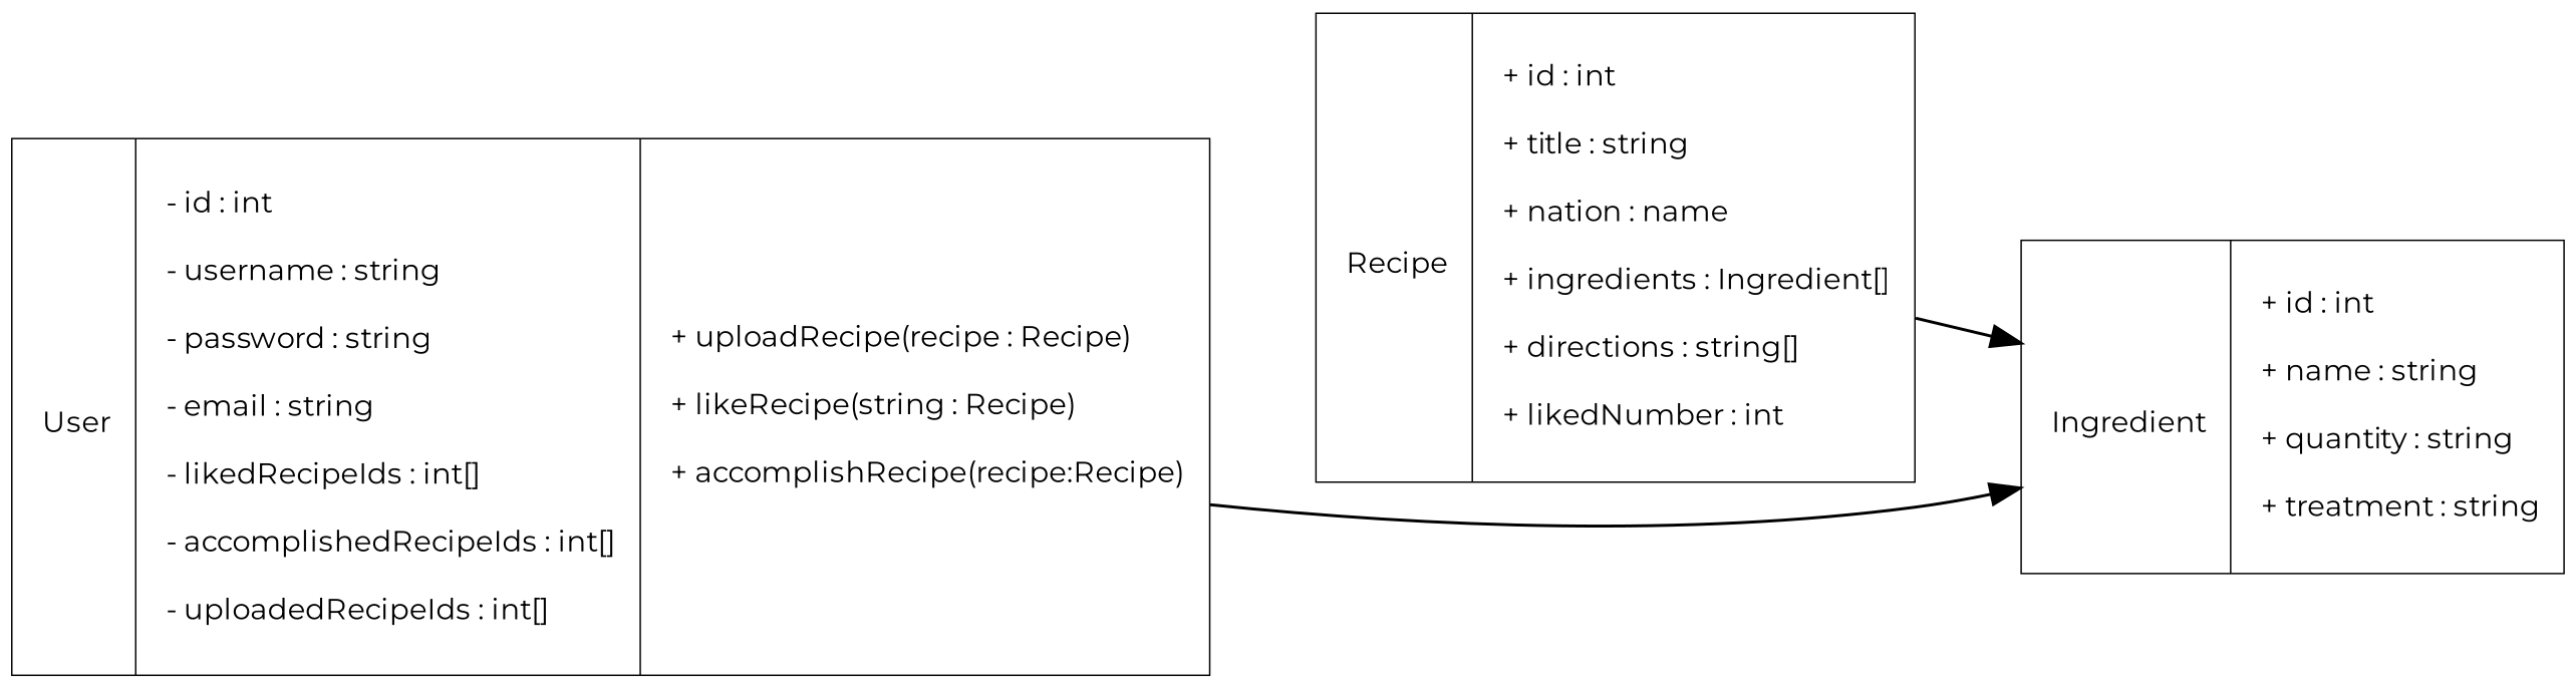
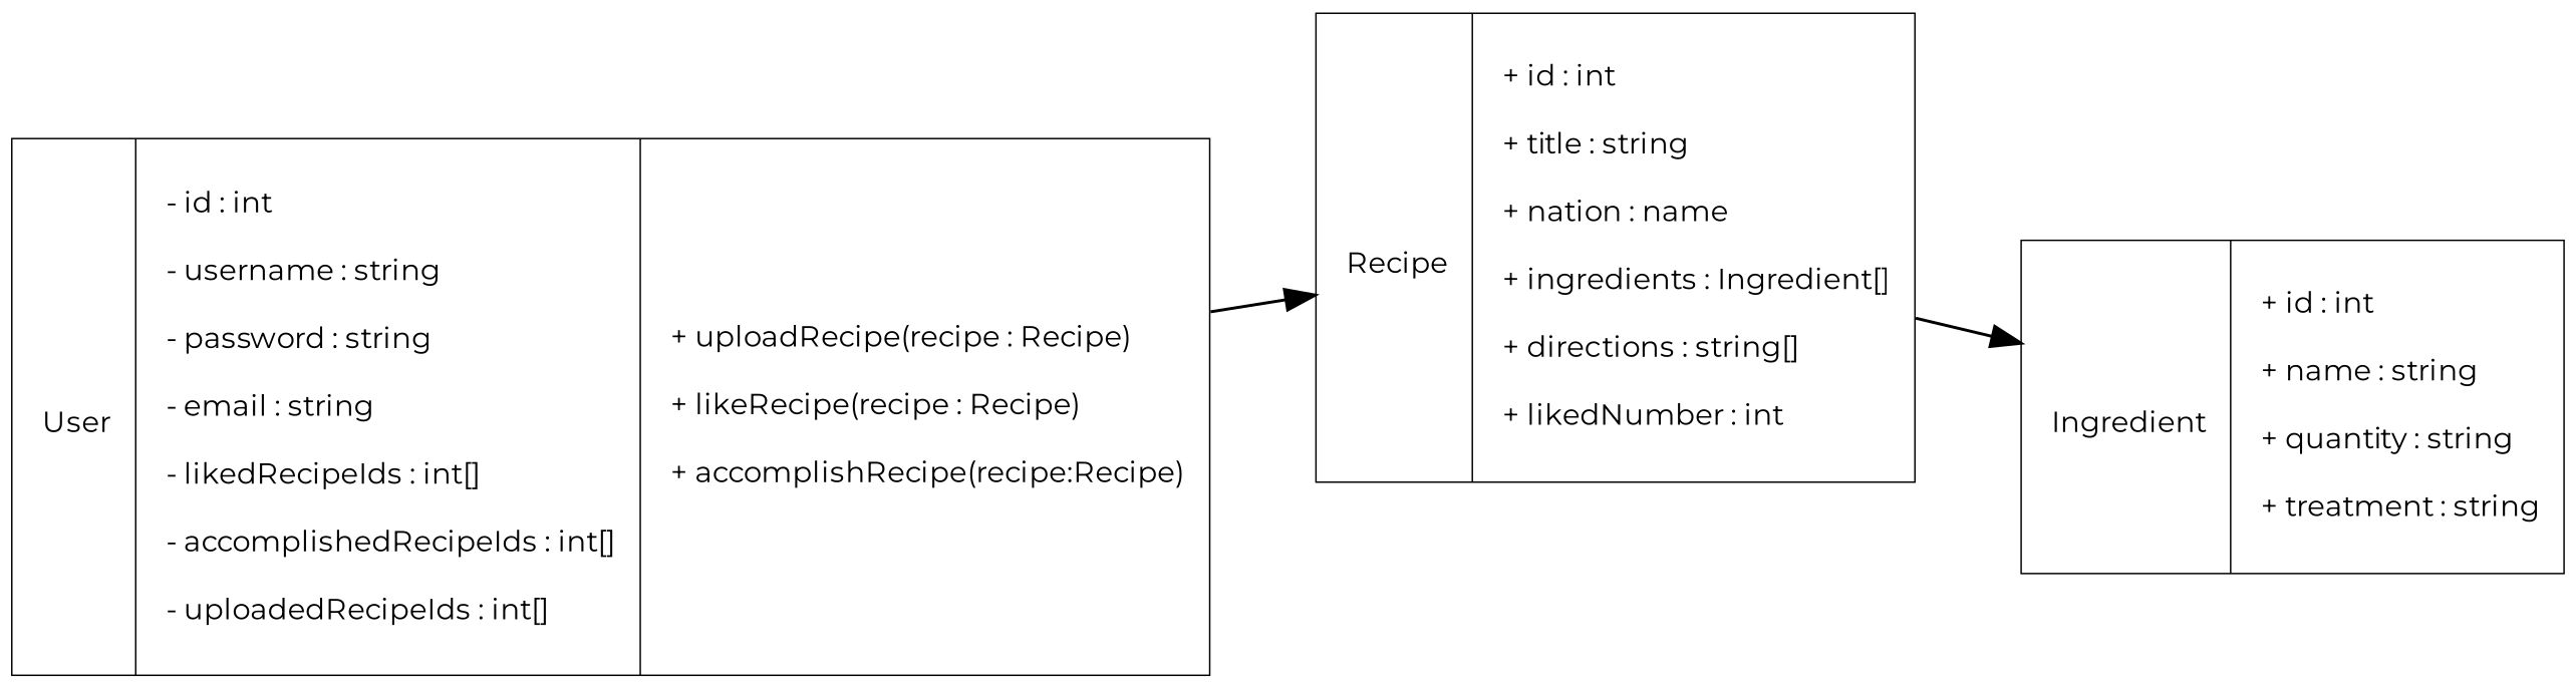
  digraph {
    fontname=Montserrat
    rankdir=LR
    node [fontname=Montserrat fontsize=10 penwidth=0.5 shape=record]
    edge [fontname=Montserrat]
-   n1 [label="{\n        User\n        |\n        - id : int\l\n        - username : string\l\n        - password : string\l\n        - email : string\l\n        - likedRecipeIds : int[]\l\n        - accomplishedRecipeIds : int[]\l\n        - uploadedRecipeIds : int[]\l \n        |\n        + uploadRecipe(recipe : Recipe)\l\n        + likeRecipe(string : Recipe)\l\n        + accomplishRecipe(recipe:Recipe)\l\n    }"]
+   n1 [label="{\n        User\n        |\n        - id : int\l\n        - username : string\l\n        - password : string\l\n        - email : string\l\n        - likedRecipeIds : int[]\l\n        - accomplishedRecipeIds : int[]\l\n        - uploadedRecipeIds : int[]\l \n        |\n        + uploadRecipe(recipe : Recipe)\l\n        + likeRecipe(recipe : Recipe)\l\n        + accomplishRecipe(recipe:Recipe)\l\n    }"]
    n2 [label="{\n        Recipe\n        |\n        + id : int\l\n        + title : string\l\n        + nation : name\l\n        + ingredients : Ingredient[]\l\n        + directions : string[]\l\n        + likedNumber : int\l\n    }"]
    n3 [label="{\n        Ingredient\n        |\n        + id : int\l\n        + name : string\l\n        + quantity : string\l\n        + treatment : string\l\n    }"]
-   n1 -> n3
+   n1 -> n2
    n2 -> n3
  }
